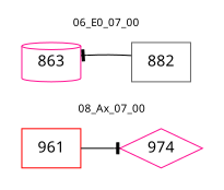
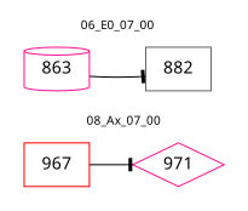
  digraph {
    fontname="Noto Sans"
    rankdir=LR
    node [color=deeppink fontname="Noto Sans" shape=box]
    edge [arrowhead=tee color=black fontname="Noto Sans"]
-   n1 [color=red label=961]
-   n2 [label=974 shape=diamond]
+   n1 [color=red label=967]
+   n2 [label=971 shape=diamond]
    n3 [label=863 shape=cylinder]
    n4 [color=gray40 label=882]
    subgraph cluster_1 {
      color=white
      fontsize=10
      label="08_Ax_07_00"
      n1
      n2
    }
    subgraph cluster_2 {
      color=white
      fontsize=10
      label="06_E0_07_00"
      n3
      n4
    }
    n1 -> n2
-   n4 -> n3
+   n3 -> n4
  }
